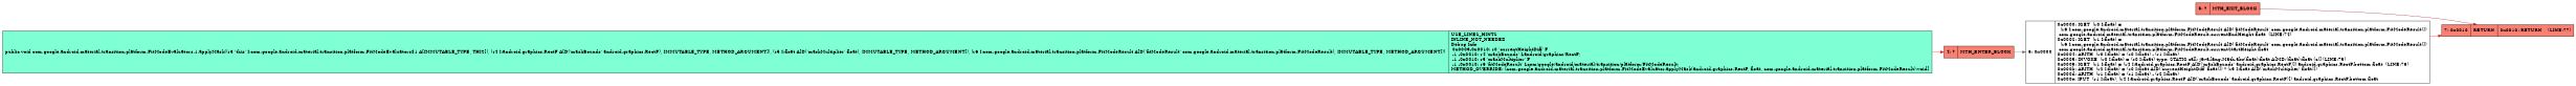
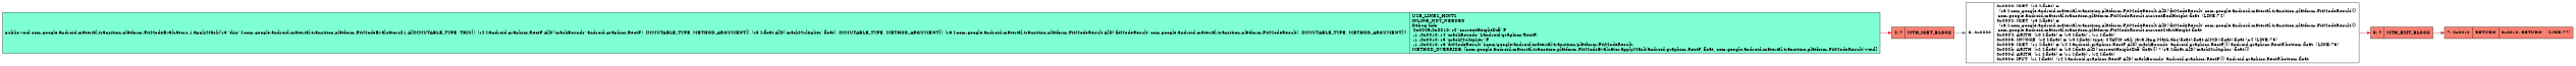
  digraph {
    rankdir=LR
    node [fillcolor=salmon shape=record style=filled]
    edge [color=red]
-   n1 [label="{4\:\ ?|MTH_ENTER_BLOCK\l}"]
-   n2 [fillcolor=white label="{6\:\ 0x0000|0x0000: IGET  (r0 I:float) = \l  (r6 I:com.google.android.material.transition.platform.FitModeResult A[D('fitModeResult' com.google.android.material.transition.platform.FitModeResult)])\l com.google.android.material.transition.platform.FitModeResult.currentEndHeight float  (LINE:74)\l0x0002: IGET  (r1 I:float) = \l  (r6 I:com.google.android.material.transition.platform.FitModeResult A[D('fitModeResult' com.google.android.material.transition.platform.FitModeResult)])\l com.google.android.material.transition.platform.FitModeResult.currentStartHeight float \l0x0004: ARITH  (r0 I:float) = (r0 I:float) \- (r1 I:float) \l0x0005: INVOKE  (r0 I:float) = (r0 I:float) type: STATIC call: java.lang.Math.abs(float):float A[MD:(float):float (c)] (LINE:75)\l0x0009: IGET  (r1 I:float) = (r4 I:android.graphics.RectF A[D('maskBounds' android.graphics.RectF)]) android.graphics.RectF.bottom float  (LINE:76)\l0x000b: ARITH  (r2 I:float) = (r0 I:float A[D('currentHeightDiff' float)]) * (r5 I:float A[D('maskMultiplier' float)]) \l0x000d: ARITH  (r1 I:float) = (r1 I:float) \- (r2 I:float) \l0x000e: IPUT  (r1 I:float), (r4 I:android.graphics.RectF A[D('maskBounds' android.graphics.RectF)]) android.graphics.RectF.bottom float \l}"]
+   n1 [label="{4\:\ ?|MTH_IGET_BLOCK\l}"]
+   n2 [fillcolor=white label="{6\:\ 0x0000|0x0000: IGET  (r0 I:float) = \l  (r6 I:com.google.android.material.transition.platform.FitModeResult A[D('fitModeResult' com.google.android.material.transition.platform.FitModeResult)])\l com.google.android.material.transition.platform.FitModeResult.currentEndHeight float  (LINE:74)\l0x0002: IGET  (r3 I:float) = \l  (r6 I:com.google.android.material.transition.platform.FitModeResult A[D('fitModeResult' com.google.android.material.transition.platform.FitModeResult)])\l com.google.android.material.transition.platform.FitModeResult.currentStartHeight float \l0x0004: ARITH  (r0 I:float) = (r0 I:float) \- (r1 I:float) \l0x0005: INVOKE  (r0 I:float) = (r0 I:float) type: STATIC call: java.lang.Math.abs(float):float A[MD:(float):float (c)] (LINE:75)\l0x0009: IGET  (r1 I:float) = (r4 I:android.graphics.RectF A[D('maskBounds' android.graphics.RectF)]) android.graphics.RectF.bottom float  (LINE:76)\l0x000b: ARITH  (r2 I:float) = (r0 I:float A[D('currentHeightDiff' float)]) * (r5 I:float A[D('maskMultiplier' float)]) \l0x000d: ARITH  (r1 I:float) = (r1 I:float) \- (r2 I:float) \l0x000e: IPUT  (r1 I:float), (r4 I:android.graphics.RectF A[D('maskBounds' android.graphics.RectF)]) android.graphics.RectF.bottom float \l}"]
    n3 [label="{7\:\ 0x0010|RETURN\l|0x0010: RETURN    (LINE:77)\l}"]
    n4 [label="{5\:\ ?|MTH_EXIT_BLOCK\l}"]
    n5 [fillcolor=aquamarine label="{public void com.google.android.material.transition.platform.FitModeEvaluators.1.applyMask((r3 'this' I:com.google.android.material.transition.platform.FitModeEvaluators$1 A[IMMUTABLE_TYPE, THIS]), (r4 I:android.graphics.RectF A[D('maskBounds' android.graphics.RectF), IMMUTABLE_TYPE, METHOD_ARGUMENT]), (r5 I:float A[D('maskMultiplier' float), IMMUTABLE_TYPE, METHOD_ARGUMENT]), (r6 I:com.google.android.material.transition.platform.FitModeResult A[D('fitModeResult' com.google.android.material.transition.platform.FitModeResult), IMMUTABLE_TYPE, METHOD_ARGUMENT]))  | USE_LINES_HINTS\lINLINE_NOT_NEEDED\lDebug Info:\l  0x0009\-0x0010: r0 'currentHeightDiff' F\l  \-1 \-0x0010: r4 'maskBounds' Landroid\/graphics\/RectF;\l  \-1 \-0x0010: r5 'maskMultiplier' F\l  \-1 \-0x0010: r6 'fitModeResult' Lcom\/google\/android\/material\/transition\/platform\/FitModeResult;\lMETHOD_OVERRIDE: [com.google.android.material.transition.platform.FitModeEvaluator.applyMask(android.graphics.RectF, float, com.google.android.material.transition.platform.FitModeResult):void]\l}"]
    n1 -> n2 [color=gray40]
-   n2 -> n3
+   n2 -> n4
    n4 -> n3 [color=brown]
    n5 -> n1
  }
